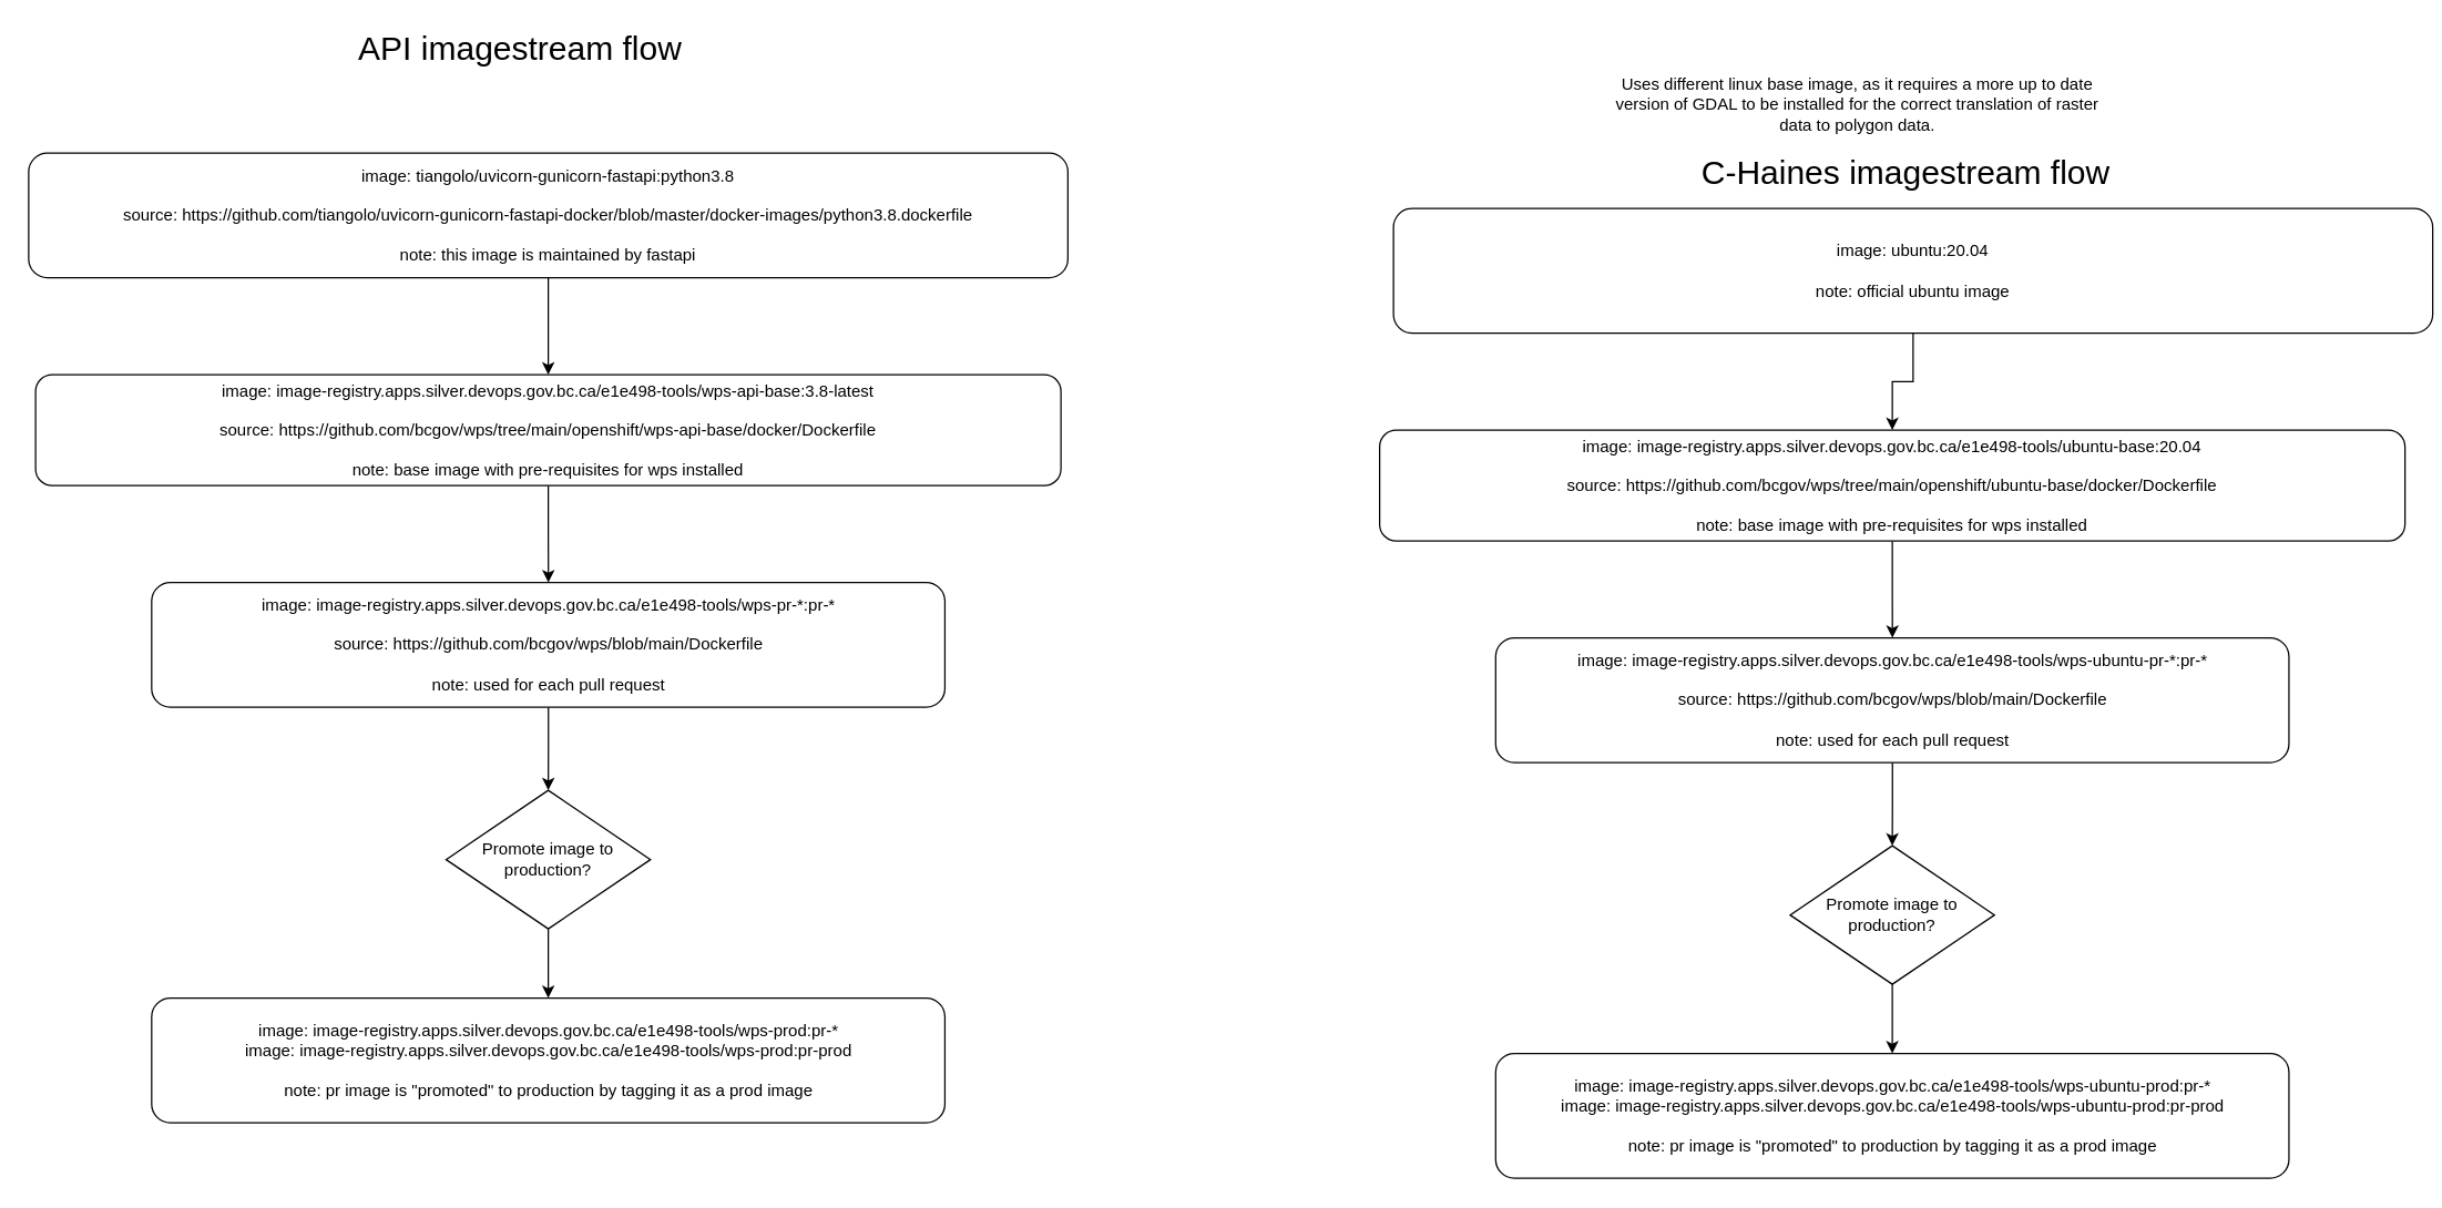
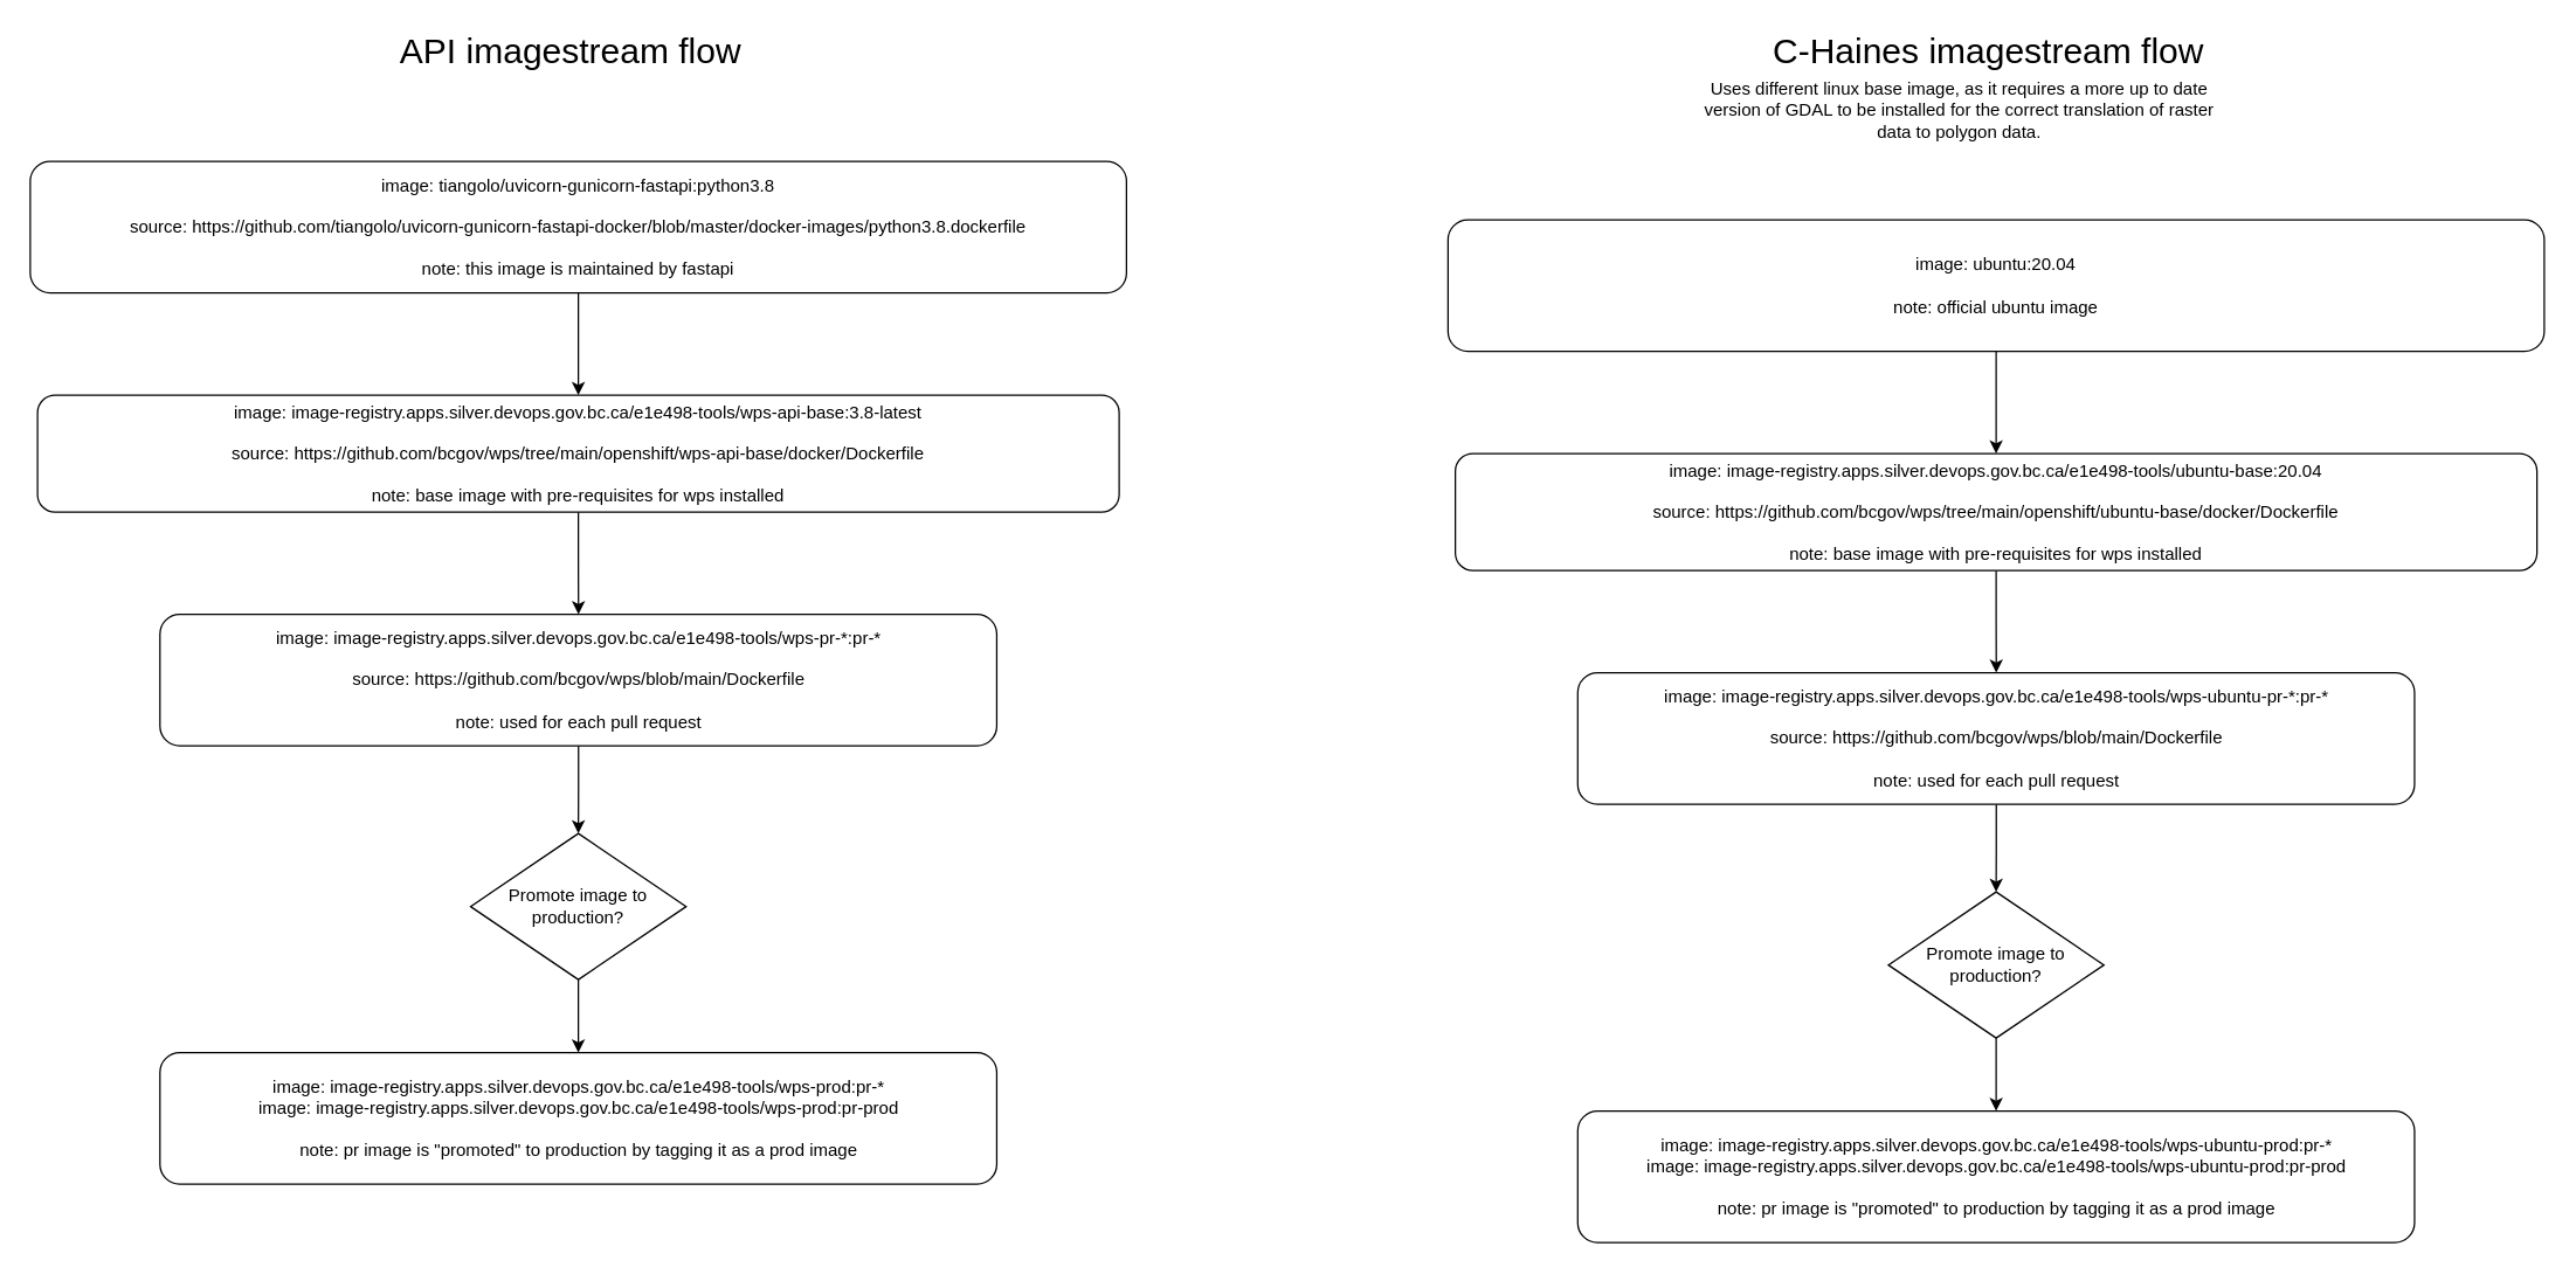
  <mxCell id="0" />
  <mxCell id="1" parent="0" />
  <mxCell id="2" style="edgeStyle=orthogonalEdgeStyle;rounded=0;orthogonalLoop=1;jettySize=auto;html=1;entryX=0.5;entryY=0;entryDx=0;entryDy=0;" edge="1" parent="1" source="3" target="5"><mxGeometry relative="1" as="geometry" /></mxCell>
  <mxCell id="3" value="image: tiangolo/uvicorn-gunicorn-fastapi:python3.8&lt;br&gt;&lt;br&gt;source:&amp;nbsp;https://github.com/tiangolo/uvicorn-gunicorn-fastapi-docker/blob/master/docker-images/python3.8.dockerfile&lt;br&gt;&lt;br&gt;note: this image is maintained by fastapi" style="rounded=1;whiteSpace=wrap;html=1;fontSize=12;glass=0;strokeWidth=1;shadow=0;" parent="1" vertex="1"><mxGeometry x="20" y="110" width="750" height="90" as="geometry" /></mxCell>
  <mxCell id="4" style="edgeStyle=orthogonalEdgeStyle;rounded=0;orthogonalLoop=1;jettySize=auto;html=1;" edge="1" parent="1" source="5" target="7"><mxGeometry relative="1" as="geometry" /></mxCell>
  <mxCell id="5" value="image: image-registry.apps.silver.devops.gov.bc.ca/e1e498-tools/wps-api-base:3.8-latest&lt;br&gt;&lt;br&gt;source: https://github.com/bcgov/wps/tree/main/openshift/wps-api-base/docker/Dockerfile&lt;br&gt;&lt;br&gt;note: base image with pre-requisites for wps installed" style="rounded=1;whiteSpace=wrap;html=1;fontSize=12;glass=0;strokeWidth=1;shadow=0;" vertex="1" parent="1"><mxGeometry x="25" y="270" width="740" height="80" as="geometry" /></mxCell>
  <mxCell id="6" style="edgeStyle=orthogonalEdgeStyle;rounded=0;orthogonalLoop=1;jettySize=auto;html=1;entryX=0.5;entryY=0;entryDx=0;entryDy=0;" edge="1" parent="1" source="7" target="9"><mxGeometry relative="1" as="geometry" /></mxCell>
  <mxCell id="7" value="image:&amp;nbsp;image-registry.apps.silver.devops.gov.bc.ca/e1e498-tools/wps-pr-*:pr-*&lt;br&gt;&lt;br&gt;source:&amp;nbsp;https://github.com/bcgov/wps/blob/main/Dockerfile&lt;br&gt;&lt;br&gt;note: used for each pull request" style="rounded=1;whiteSpace=wrap;html=1;fontSize=12;glass=0;strokeWidth=1;shadow=0;" vertex="1" parent="1"><mxGeometry x="108.75" y="420" width="572.5" height="90" as="geometry" /></mxCell>
  <mxCell id="8" style="edgeStyle=orthogonalEdgeStyle;rounded=0;orthogonalLoop=1;jettySize=auto;html=1;" edge="1" parent="1" source="9" target="10"><mxGeometry relative="1" as="geometry" /></mxCell>
  <mxCell id="9" value="Promote image to production?" style="rhombus;whiteSpace=wrap;html=1;" vertex="1" parent="1"><mxGeometry x="321.25" y="570" width="147.5" height="100" as="geometry" /></mxCell>
  <mxCell id="10" value="image:&amp;nbsp;image-registry.apps.silver.devops.gov.bc.ca/e1e498-tools/wps-prod:pr-*&lt;br&gt;image:&amp;nbsp;image-registry.apps.silver.devops.gov.bc.ca/e1e498-tools/wps-prod:pr-prod&lt;br&gt;&lt;br&gt;note: pr image is &quot;promoted&quot; to production by tagging it as a prod image" style="rounded=1;whiteSpace=wrap;html=1;fontSize=12;glass=0;strokeWidth=1;shadow=0;" vertex="1" parent="1"><mxGeometry x="108.75" y="720" width="572.5" height="90" as="geometry" /></mxCell>
- <mxCell id="11" value="&lt;font style=&quot;font-size: 24px&quot;&gt;API imagestream flow&lt;/font&gt;" style="text;html=1;strokeColor=none;fillColor=none;align=center;verticalAlign=middle;whiteSpace=wrap;rounded=0;" vertex="1" parent="1"><mxGeometry x="195" y="20" width="360" height="30" as="geometry" /></mxCell>
+ <mxCell id="11" value="&lt;font style=&quot;font-size: 24px&quot;&gt;API imagestream flow&lt;/font&gt;" style="text;html=1;strokeColor=none;fillColor=none;align=center;verticalAlign=middle;whiteSpace=wrap;rounded=0;" vertex="1" parent="1"><mxGeometry x="210" y="20" width="360" height="30" as="geometry" /></mxCell>
  <mxCell id="12" style="edgeStyle=orthogonalEdgeStyle;rounded=0;orthogonalLoop=1;jettySize=auto;html=1;entryX=0.5;entryY=0;entryDx=0;entryDy=0;" edge="1" parent="1" source="13" target="15"><mxGeometry relative="1" as="geometry" /></mxCell>
- <mxCell id="13" value="image: ubuntu:20.04&lt;br&gt;&lt;br&gt;note: official ubuntu image" style="rounded=1;whiteSpace=wrap;html=1;fontSize=12;glass=0;strokeWidth=1;shadow=0;" vertex="1" parent="1"><mxGeometry x="1005" y="150" width="750" height="90" as="geometry" /></mxCell>
+ <mxCell id="13" value="image: ubuntu:20.04&lt;br&gt;&lt;br&gt;note: official ubuntu image" style="rounded=1;whiteSpace=wrap;html=1;fontSize=12;glass=0;strokeWidth=1;shadow=0;" vertex="1" parent="1"><mxGeometry x="990" y="150" width="750" height="90" as="geometry" /></mxCell>
  <mxCell id="14" style="edgeStyle=orthogonalEdgeStyle;rounded=0;orthogonalLoop=1;jettySize=auto;html=1;" edge="1" parent="1" source="15" target="17"><mxGeometry relative="1" as="geometry" /></mxCell>
  <mxCell id="15" value="image: image-registry.apps.silver.devops.gov.bc.ca/e1e498-tools/ubuntu-base:20.04&lt;br&gt;&lt;br&gt;source: https://github.com/bcgov/wps/tree/main/openshift/ubuntu-base/docker/Dockerfile&lt;br&gt;&lt;br&gt;note: base image with pre-requisites for wps installed" style="rounded=1;whiteSpace=wrap;html=1;fontSize=12;glass=0;strokeWidth=1;shadow=0;" vertex="1" parent="1"><mxGeometry x="995" y="310" width="740" height="80" as="geometry" /></mxCell>
  <mxCell id="16" style="edgeStyle=orthogonalEdgeStyle;rounded=0;orthogonalLoop=1;jettySize=auto;html=1;entryX=0.5;entryY=0;entryDx=0;entryDy=0;" edge="1" parent="1" source="17" target="19"><mxGeometry relative="1" as="geometry" /></mxCell>
  <mxCell id="17" value="image:&amp;nbsp;image-registry.apps.silver.devops.gov.bc.ca/e1e498-tools/wps-ubuntu-pr-*:pr-*&lt;br&gt;&lt;br&gt;source:&amp;nbsp;https://github.com/bcgov/wps/blob/main/Dockerfile&lt;br&gt;&lt;br&gt;note: used for each pull request" style="rounded=1;whiteSpace=wrap;html=1;fontSize=12;glass=0;strokeWidth=1;shadow=0;" vertex="1" parent="1"><mxGeometry x="1078.75" y="460" width="572.5" height="90" as="geometry" /></mxCell>
  <mxCell id="18" style="edgeStyle=orthogonalEdgeStyle;rounded=0;orthogonalLoop=1;jettySize=auto;html=1;" edge="1" parent="1" source="19" target="20"><mxGeometry relative="1" as="geometry" /></mxCell>
  <mxCell id="19" value="Promote image to production?" style="rhombus;whiteSpace=wrap;html=1;" vertex="1" parent="1"><mxGeometry x="1291.25" y="610" width="147.5" height="100" as="geometry" /></mxCell>
  <mxCell id="20" value="image:&amp;nbsp;image-registry.apps.silver.devops.gov.bc.ca/e1e498-tools/wps-ubuntu-prod:pr-*&lt;br&gt;image:&amp;nbsp;image-registry.apps.silver.devops.gov.bc.ca/e1e498-tools/wps-ubuntu-prod:pr-prod&lt;br&gt;&lt;br&gt;note: pr image is &quot;promoted&quot; to production by tagging it as a prod image" style="rounded=1;whiteSpace=wrap;html=1;fontSize=12;glass=0;strokeWidth=1;shadow=0;" vertex="1" parent="1"><mxGeometry x="1078.75" y="760" width="572.5" height="90" as="geometry" /></mxCell>
- <mxCell id="21" value="&lt;font style=&quot;font-size: 24px&quot;&gt;C-Haines imagestream flow&lt;/font&gt;" style="text;html=1;strokeColor=none;fillColor=none;align=center;verticalAlign=middle;whiteSpace=wrap;rounded=0;" vertex="1" parent="1"><mxGeometry x="1195" y="110" width="360" height="30" as="geometry" /></mxCell>
+ <mxCell id="21" value="&lt;font style=&quot;font-size: 24px&quot;&gt;C-Haines imagestream flow&lt;/font&gt;" style="text;html=1;strokeColor=none;fillColor=none;align=center;verticalAlign=middle;whiteSpace=wrap;rounded=0;" vertex="1" parent="1"><mxGeometry x="1180" y="20" width="360" height="30" as="geometry" /></mxCell>
  <mxCell id="22" value="Uses different linux base image, as it requires a more up to date version of GDAL to be installed for the correct translation of raster data to polygon data." style="text;html=1;strokeColor=none;fillColor=none;align=center;verticalAlign=middle;whiteSpace=wrap;rounded=0;" vertex="1" parent="1"><mxGeometry x="1160" y="50" width="360" height="50" as="geometry" /></mxCell>
